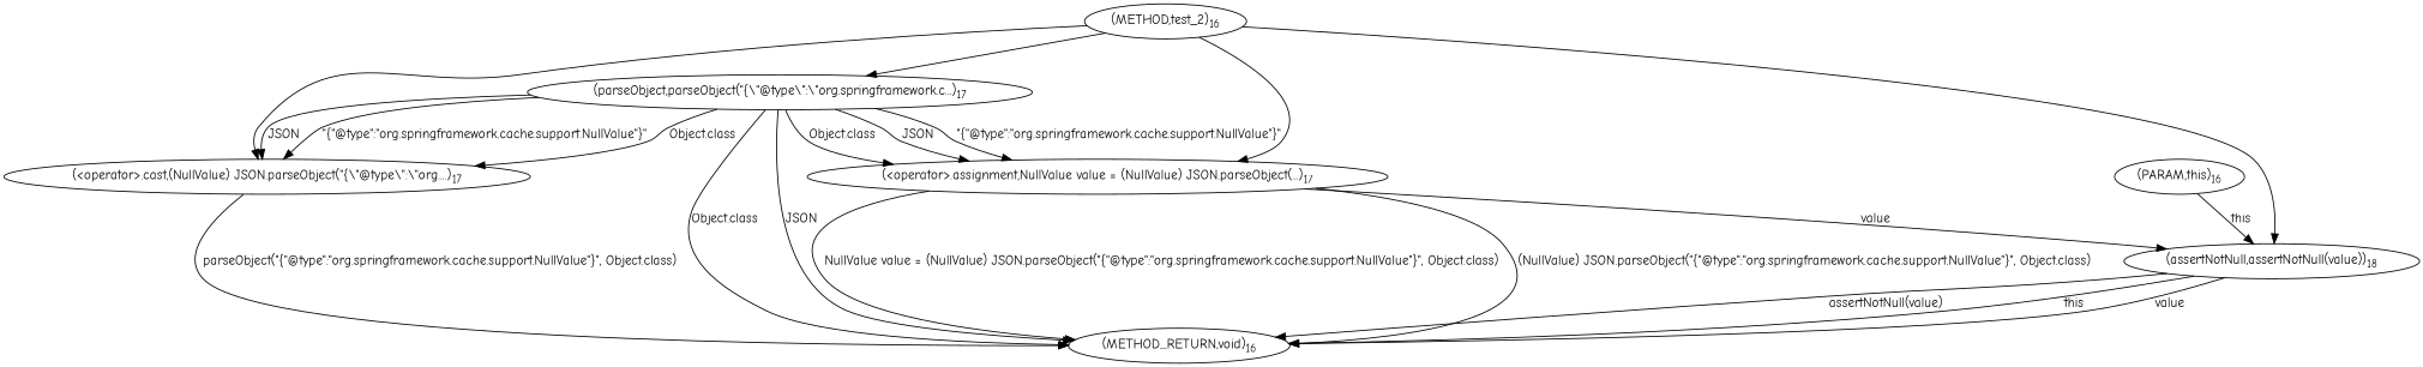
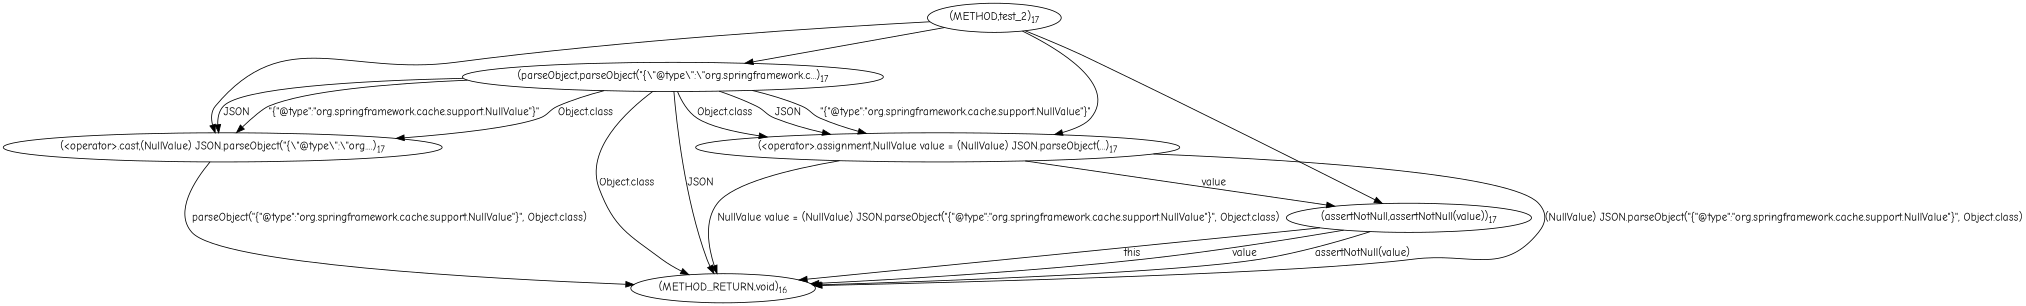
  digraph {
    fontname="Comic Neue"
    node [fontname="Comic Neue"]
    edge [fontname="Comic Neue"]
-   n1 [label=<(METHOD,test_2)<SUB>16</SUB>>]
+   n1 [label=<(METHOD,test_2)<SUB>17</SUB>>]
    n2 [label=<(&lt;operator&gt;.assignment,NullValue value = (NullValue) JSON.parseObject(...)<SUB>17</SUB>>]
-   n3 [label=<(assertNotNull,assertNotNull(value))<SUB>18</SUB>>]
+   n3 [label=<(assertNotNull,assertNotNull(value))<SUB>17</SUB>>]
    n4 [label=<(&lt;operator&gt;.cast,(NullValue) JSON.parseObject(&quot;{\&quot;@type\&quot;:\&quot;org....)<SUB>17</SUB>>]
    n5 [label=<(parseObject,parseObject(&quot;{\&quot;@type\&quot;:\&quot;org.springframework.c...)<SUB>17</SUB>>]
-   n6 [label=<(PARAM,this)<SUB>16</SUB>>]
    n7 [label=<(METHOD_RETURN,void)<SUB>16</SUB>>]
    n1 -> n2
    n1 -> n3
    n1 -> n4
    n1 -> n5
    n2 -> n3 [label=value]
    n2 -> n7 [label="(NullValue) JSON.parseObject(&quot;{\&quot;@type\&quot;:\&quot;org.springframework.cache.support.NullValue\&quot;}&quot;, Object.class)"]
    n2 -> n7 [label="NullValue value = (NullValue) JSON.parseObject(&quot;{\&quot;@type\&quot;:\&quot;org.springframework.cache.support.NullValue\&quot;}&quot;, Object.class)"]
    n3 -> n7 [label=this]
    n3 -> n7 [label=value]
    n3 -> n7 [label="assertNotNull(value)"]
    n4 -> n7 [label="parseObject(&quot;{\&quot;@type\&quot;:\&quot;org.springframework.cache.support.NullValue\&quot;}&quot;, Object.class)"]
    n5 -> n2 [label=JSON]
    n5 -> n2 [label="&quot;{\&quot;@type\&quot;:\&quot;org.springframework.cache.support.NullValue\&quot;}&quot;"]
    n5 -> n2 [label="Object.class"]
    n5 -> n4 [label=JSON]
    n5 -> n4 [label="&quot;{\&quot;@type\&quot;:\&quot;org.springframework.cache.support.NullValue\&quot;}&quot;"]
    n5 -> n4 [label="Object.class"]
    n5 -> n7 [label="Object.class"]
    n5 -> n7 [label=JSON]
-   n6 -> n3 [label=this]
  }
